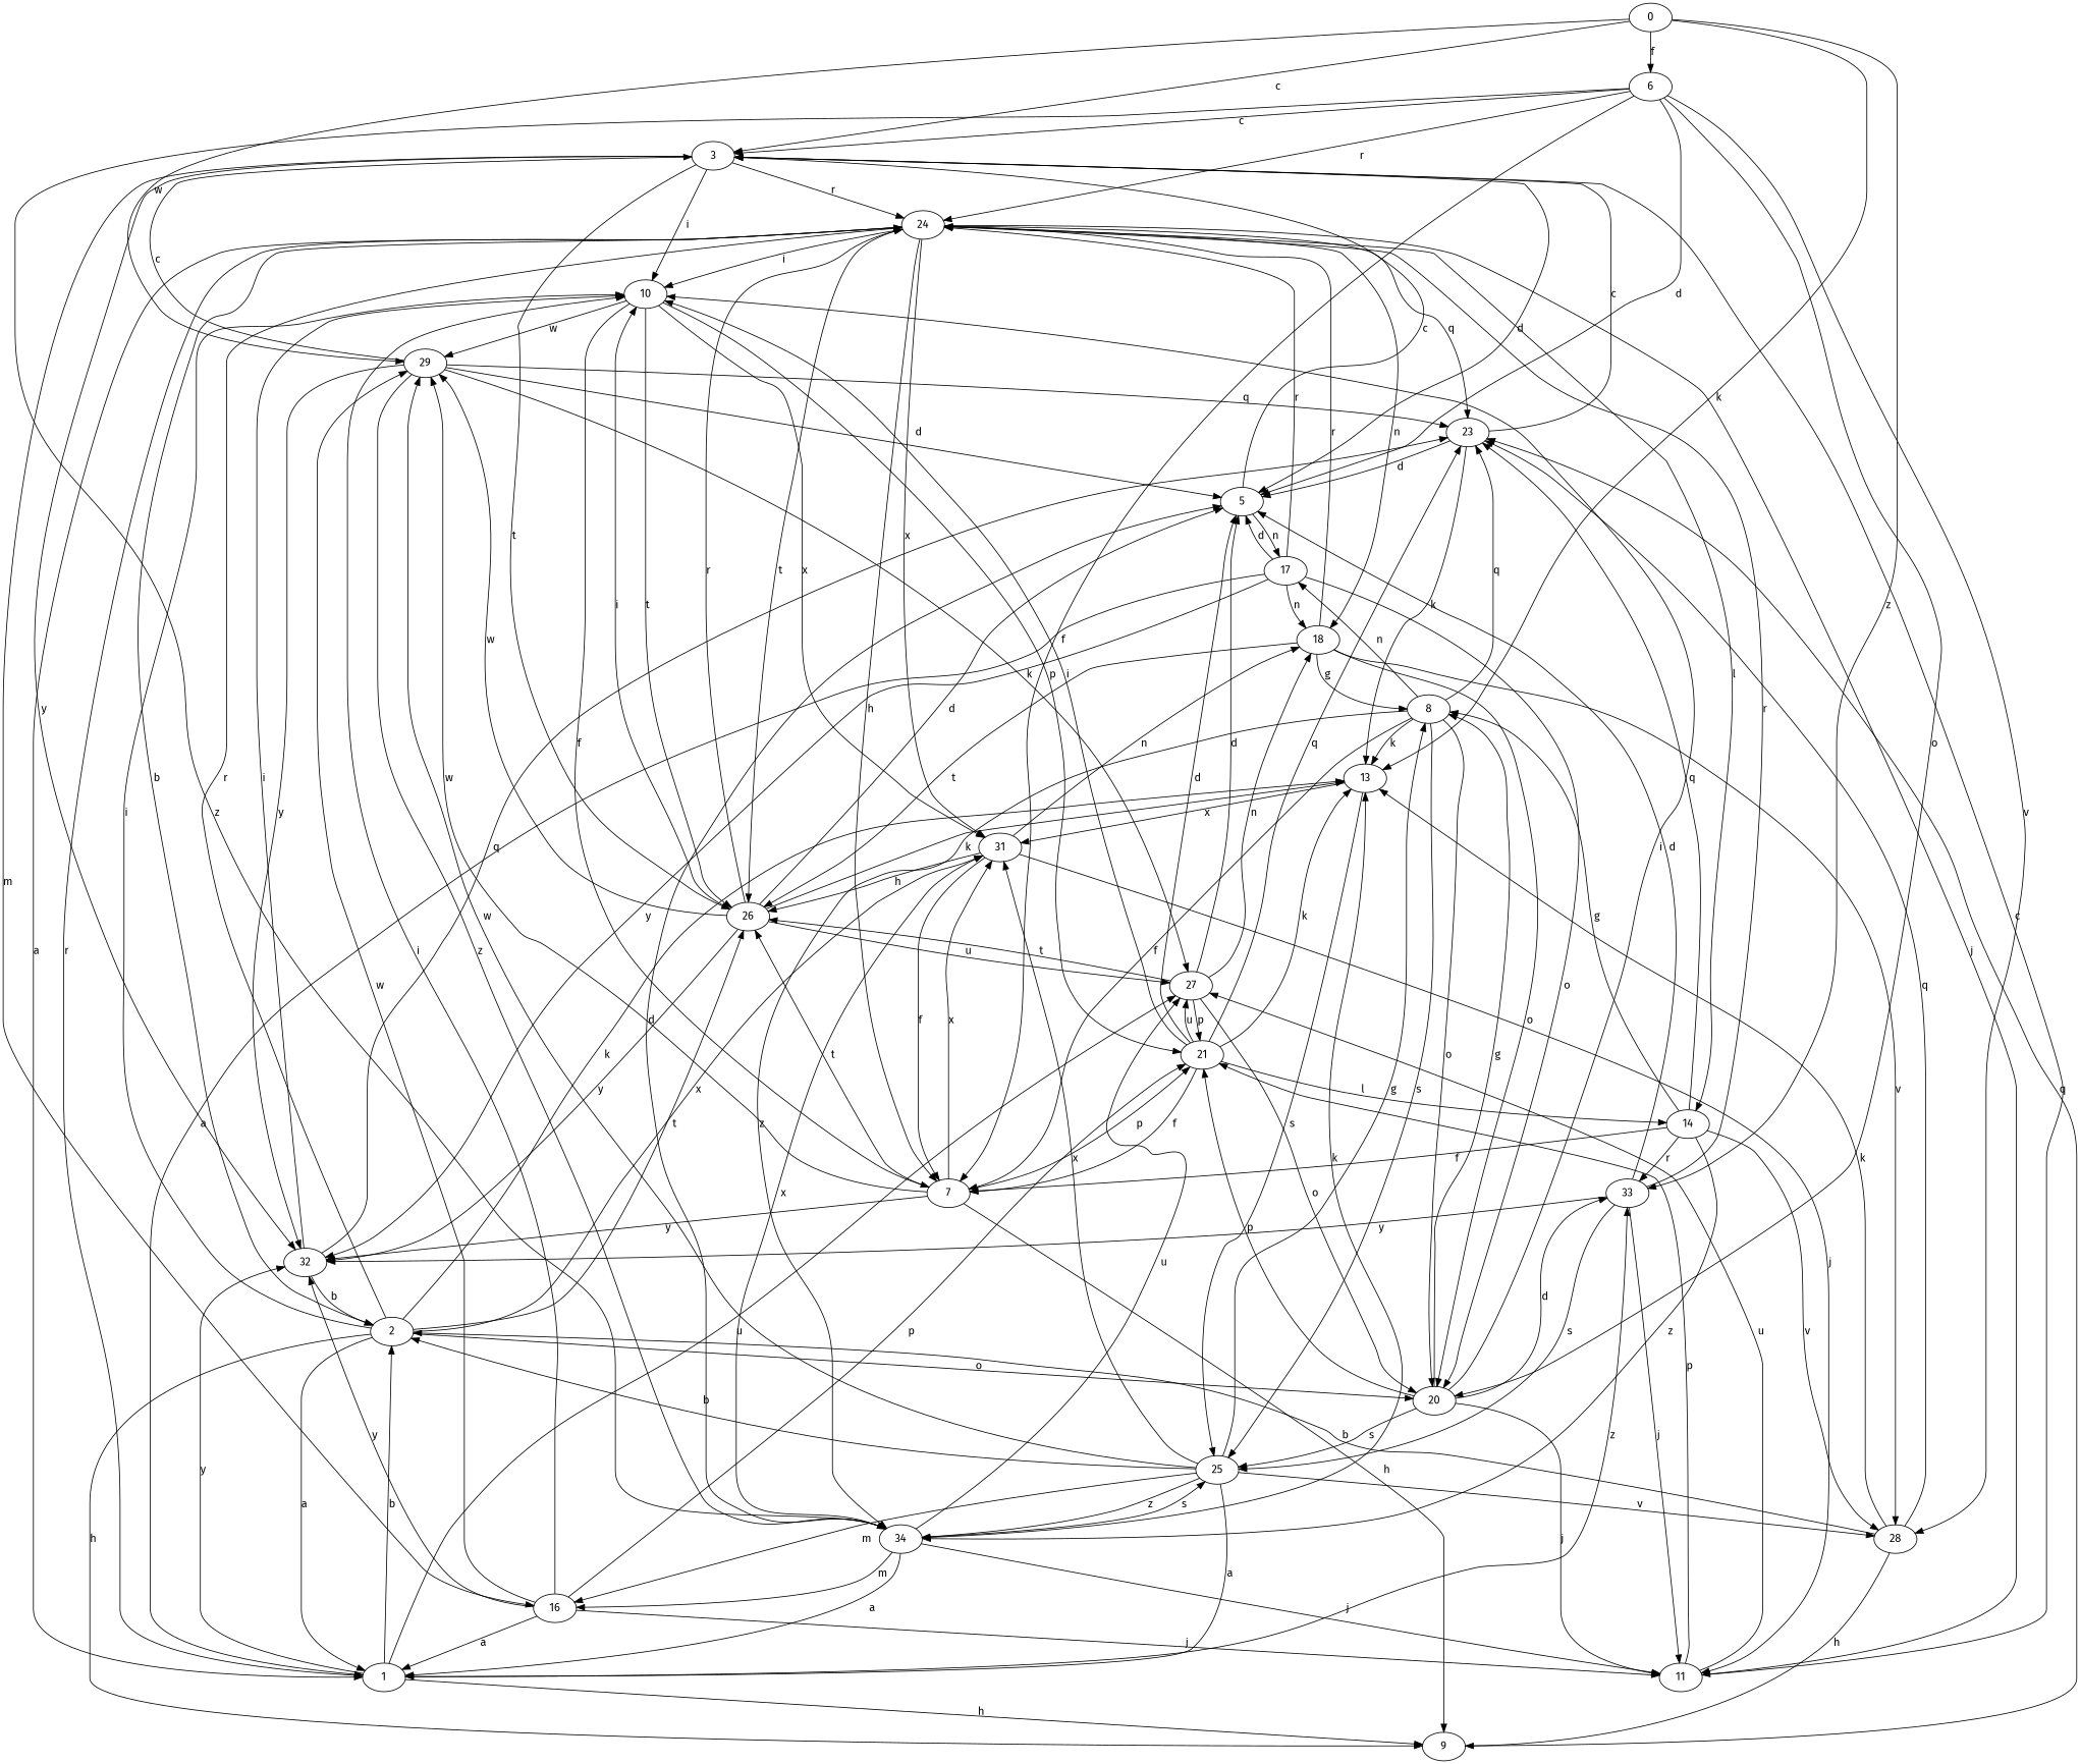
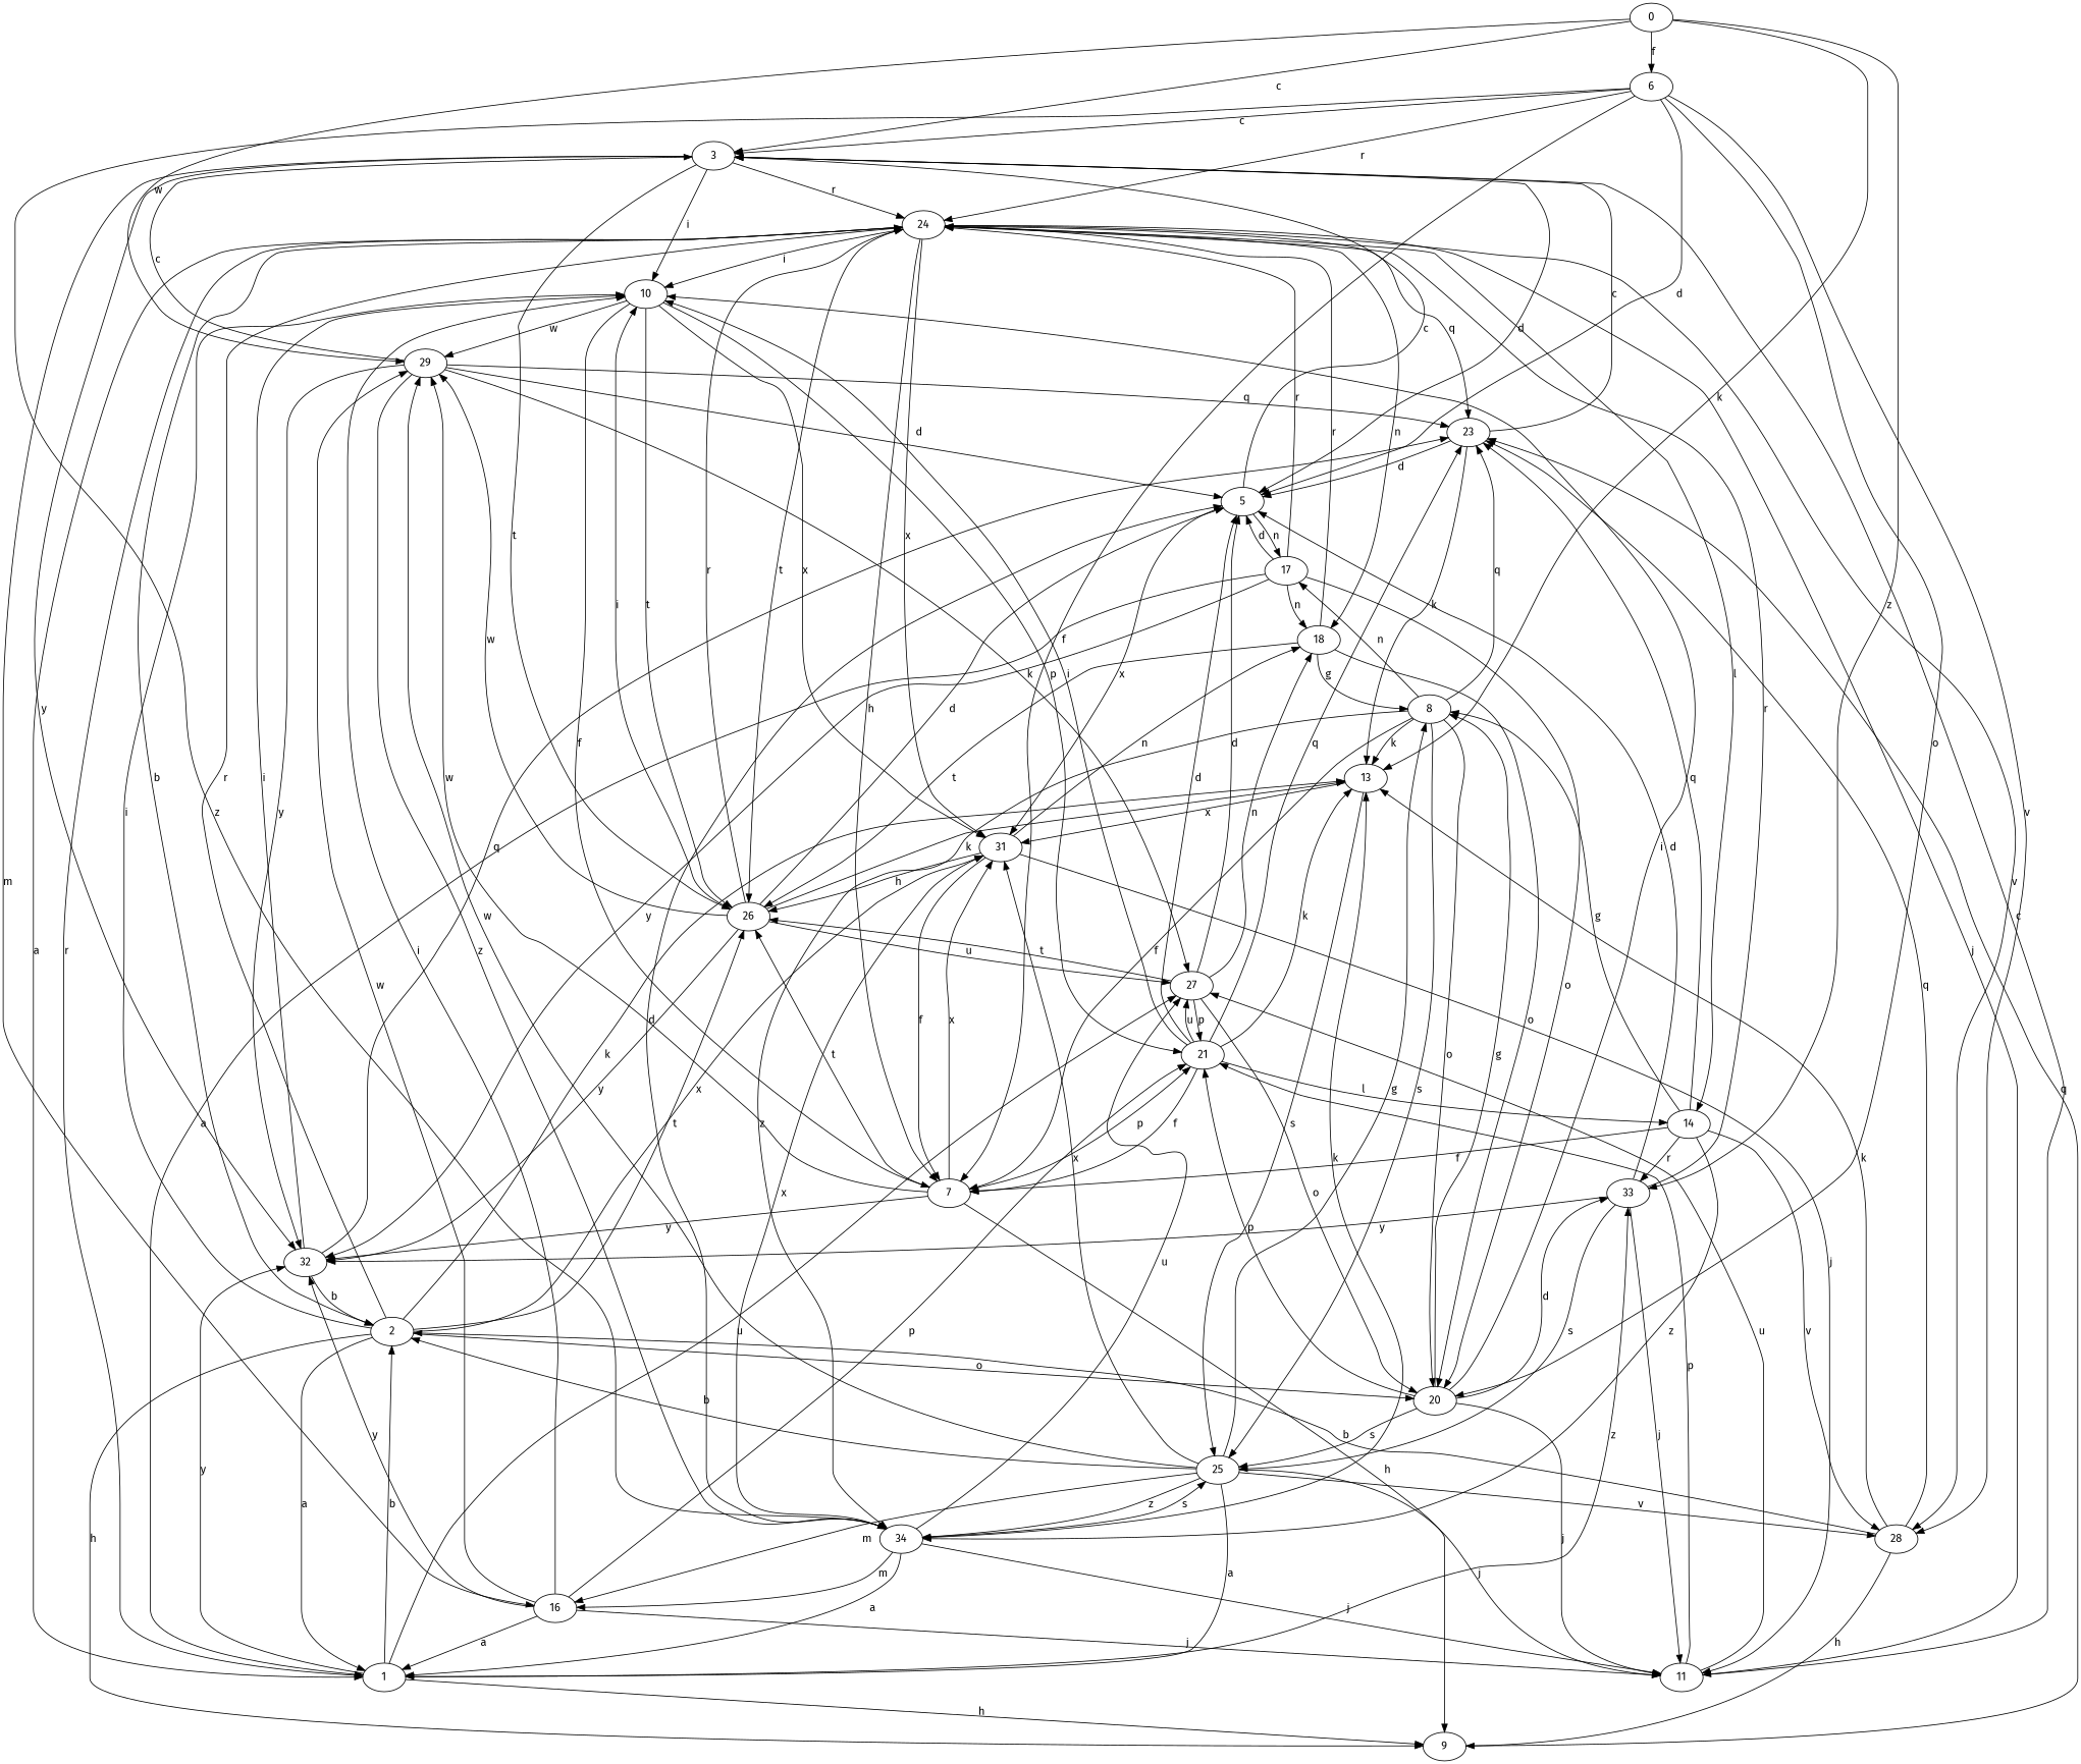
  strict digraph {
    fontname="Fira Sans"
    node [fontname="Fira Sans"]
    edge [fontname="Fira Sans"]
    0
    3
    6
    13
    29
    33
    24
    32
    10
    26
    5
    16
    20
    7
    28
    34
    31
    25
    27
    23
    11
    1
    2
    9
    14
    18
    21
    8
    17
    0 -> 3 [label=c]
    0 -> 6 [label=f]
    0 -> 13 [label=k]
    0 -> 29 [label=w]
    0 -> 33 [label=z]
    3 -> 24 [label=r]
    3 -> 32 [label=y]
    3 -> 10 [label=i]
    3 -> 26 [label=t]
    3 -> 5 [label=d]
    3 -> 16 [label=m]
    6 -> 3 [label=c]
    6 -> 24 [label=r]
    6 -> 5 [label=d]
    6 -> 20 [label=o]
    6 -> 7 [label=f]
    6 -> 28 [label=v]
    6 -> 34 [label=z]
    13 -> 31 [label=x]
    13 -> 25 [label=s]
    29 -> 3 [label=c]
    29 -> 32 [label=y]
    29 -> 5 [label=d]
    29 -> 34 [label=z]
    29 -> 27 [label=k]
    29 -> 23 [label=q]
    33 -> 24 [label=r]
    33 -> 32 [label=y]
    33 -> 5 [label=d]
    33 -> 25 [label=s]
    33 -> 11 [label=j]
    24 -> 10 [label=i]
    24 -> 26 [label=t]
    24 -> 7 [label=h]
-   18 -> 28 [label=v]
+   24 -> 28 [label=v]
    24 -> 31 [label=x]
    24 -> 23 [label=q]
    24 -> 11 [label=j]
    24 -> 1 [label=a]
    24 -> 2 [label=b]
    24 -> 14 [label=l]
    24 -> 18 [label=n]
    32 -> 10 [label=i]
    32 -> 23 [label=q]
    32 -> 2 [label=b]
    10 -> 29 [label=w]
    10 -> 26 [label=t]
    10 -> 7 [label=f]
    10 -> 31 [label=x]
    10 -> 21 [label=p]
    26 -> 13 [label=k]
    26 -> 29 [label=w]
    26 -> 24 [label=r]
    26 -> 32 [label=y]
    26 -> 10 [label=i]
    26 -> 5 [label=d]
    26 -> 27 [label=u]
    5 -> 3 [label=c]
+   5 -> 31 [label=x]
    5 -> 17 [label=n]
    16 -> 29 [label=w]
    16 -> 32 [label=y]
    16 -> 10 [label=i]
    16 -> 11 [label=j]
    16 -> 1 [label=a]
    16 -> 21 [label=p]
    20 -> 33 [label=d]
    20 -> 10 [label=i]
    20 -> 25 [label=s]
    20 -> 11 [label=j]
    20 -> 21 [label=p]
    20 -> 8 [label=g]
    7 -> 29 [label=w]
    7 -> 32 [label=y]
    7 -> 26 [label=t]
    7 -> 31 [label=x]
    7 -> 9 [label=h]
    7 -> 21 [label=p]
    28 -> 13 [label=k]
    28 -> 23 [label=q]
    28 -> 2 [label=b]
    28 -> 9 [label=h]
    34 -> 13 [label=k]
    34 -> 5 [label=d]
    34 -> 16 [label=m]
    34 -> 31 [label=x]
    34 -> 25 [label=s]
    34 -> 27 [label=u]
    34 -> 11 [label=j]
    34 -> 1 [label=a]
    31 -> 26 [label=h]
    31 -> 7 [label=f]
    31 -> 11 [label=j]
    31 -> 18 [label=n]
    25 -> 29 [label=w]
    25 -> 16 [label=m]
    25 -> 28 [label=v]
    25 -> 34 [label=z]
    25 -> 31 [label=x]
+   25 -> 11 [label=j]
    25 -> 1 [label=a]
    25 -> 2 [label=b]
    25 -> 8 [label=g]
    27 -> 26 [label=t]
    27 -> 5 [label=d]
    27 -> 20 [label=o]
    27 -> 18 [label=n]
    27 -> 21 [label=p]
    23 -> 3 [label=c]
    23 -> 13 [label=k]
    23 -> 5 [label=d]
    11 -> 3 [label=c]
    11 -> 27 [label=u]
    11 -> 21 [label=p]
    1 -> 33 [label=z]
    1 -> 24 [label=r]
    1 -> 32 [label=y]
    1 -> 27 [label=u]
    1 -> 2 [label=b]
    1 -> 9 [label=h]
    2 -> 13 [label=k]
    2 -> 24 [label=r]
    2 -> 10 [label=i]
    2 -> 26 [label=t]
    2 -> 20 [label=o]
    2 -> 31 [label=x]
    2 -> 1 [label=a]
    2 -> 9 [label=h]
    9 -> 23 [label=q]
    14 -> 33 [label=r]
    14 -> 7 [label=f]
    14 -> 28 [label=v]
    14 -> 34 [label=z]
    14 -> 23 [label=q]
    14 -> 8 [label=g]
    18 -> 24 [label=r]
    18 -> 26 [label=t]
    18 -> 20 [label=o]
    18 -> 8 [label=g]
    21 -> 13 [label=k]
    21 -> 10 [label=i]
    21 -> 5 [label=d]
    21 -> 7 [label=f]
    21 -> 27 [label=u]
    21 -> 23 [label=q]
    21 -> 14 [label=l]
    8 -> 13 [label=k]
    8 -> 20 [label=o]
    8 -> 7 [label=f]
    8 -> 34 [label=z]
    8 -> 25 [label=s]
    8 -> 23 [label=q]
    8 -> 17 [label=n]
    17 -> 24 [label=r]
    17 -> 32 [label=y]
    17 -> 5 [label=d]
    17 -> 20 [label=o]
    17 -> 1 [label=a]
    17 -> 18 [label=n]
  }
